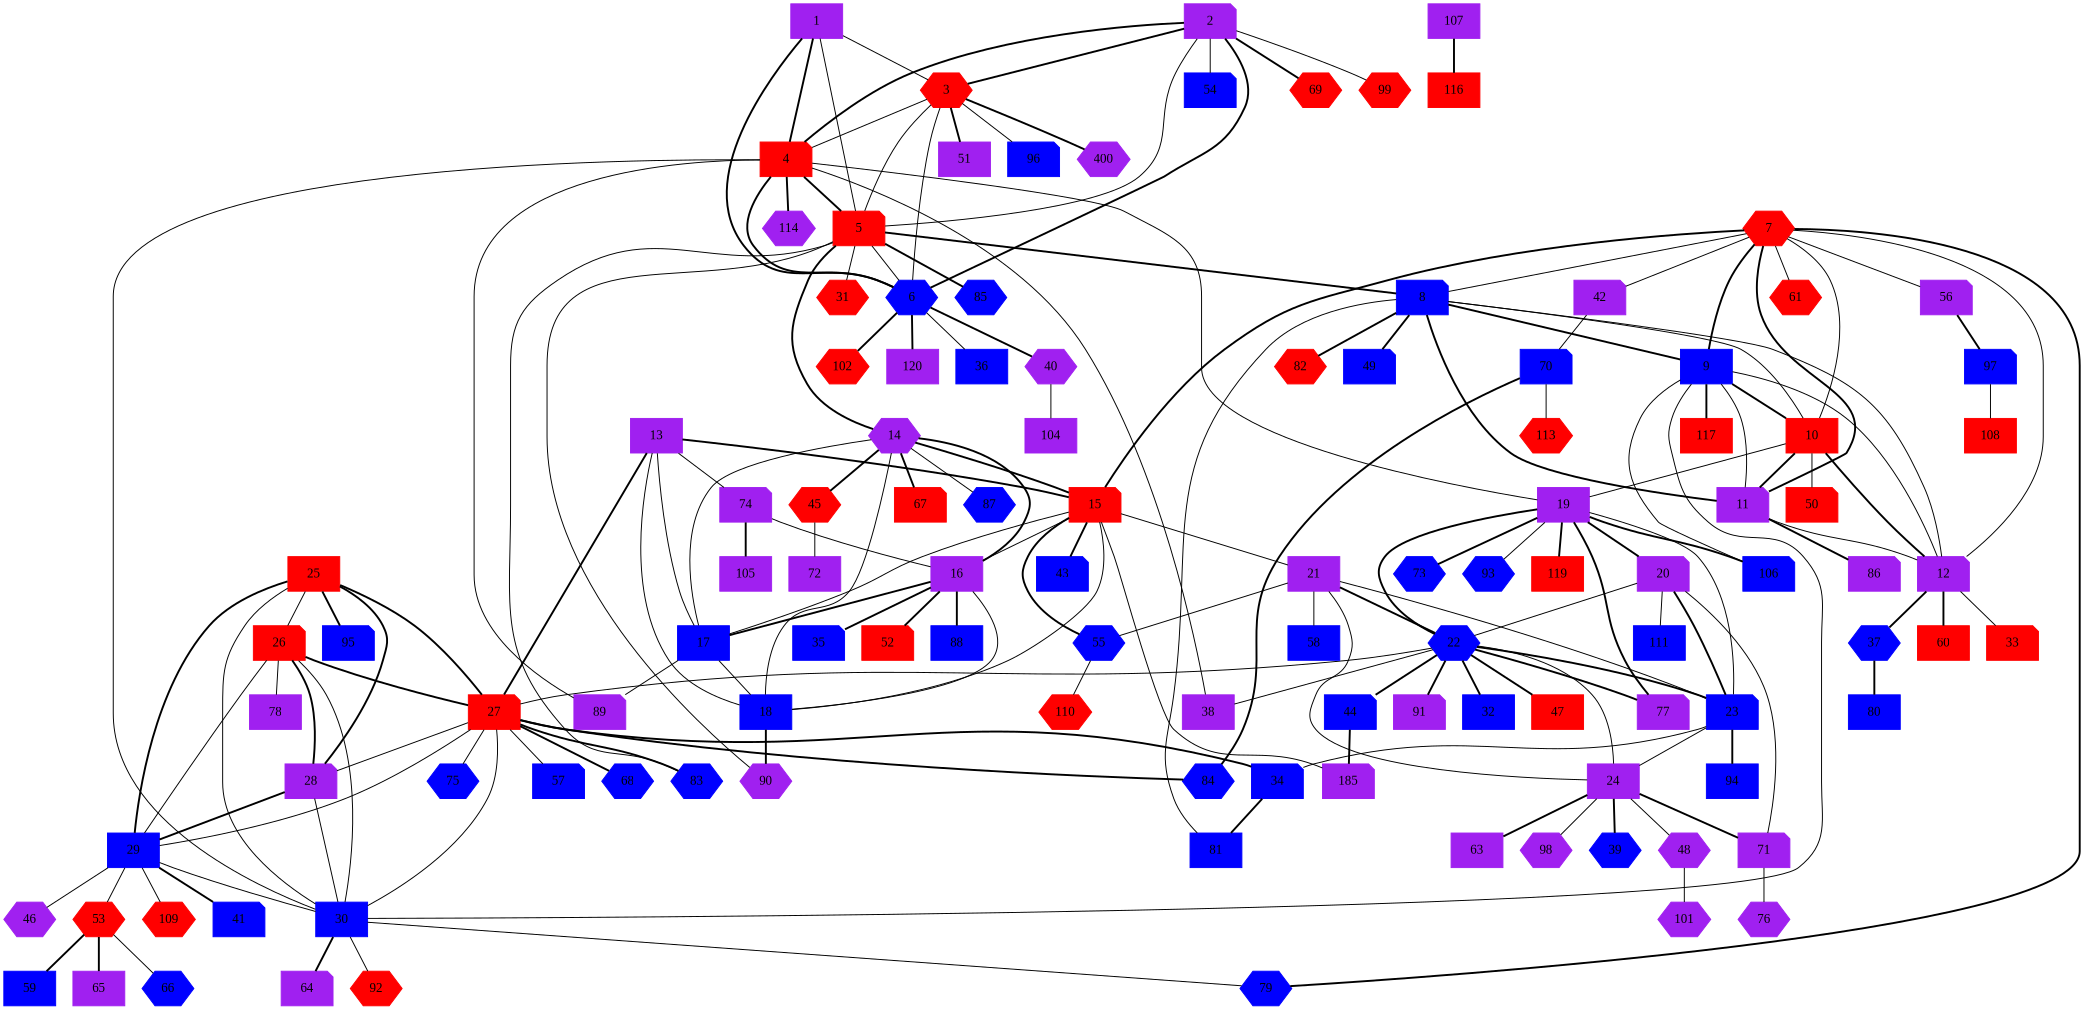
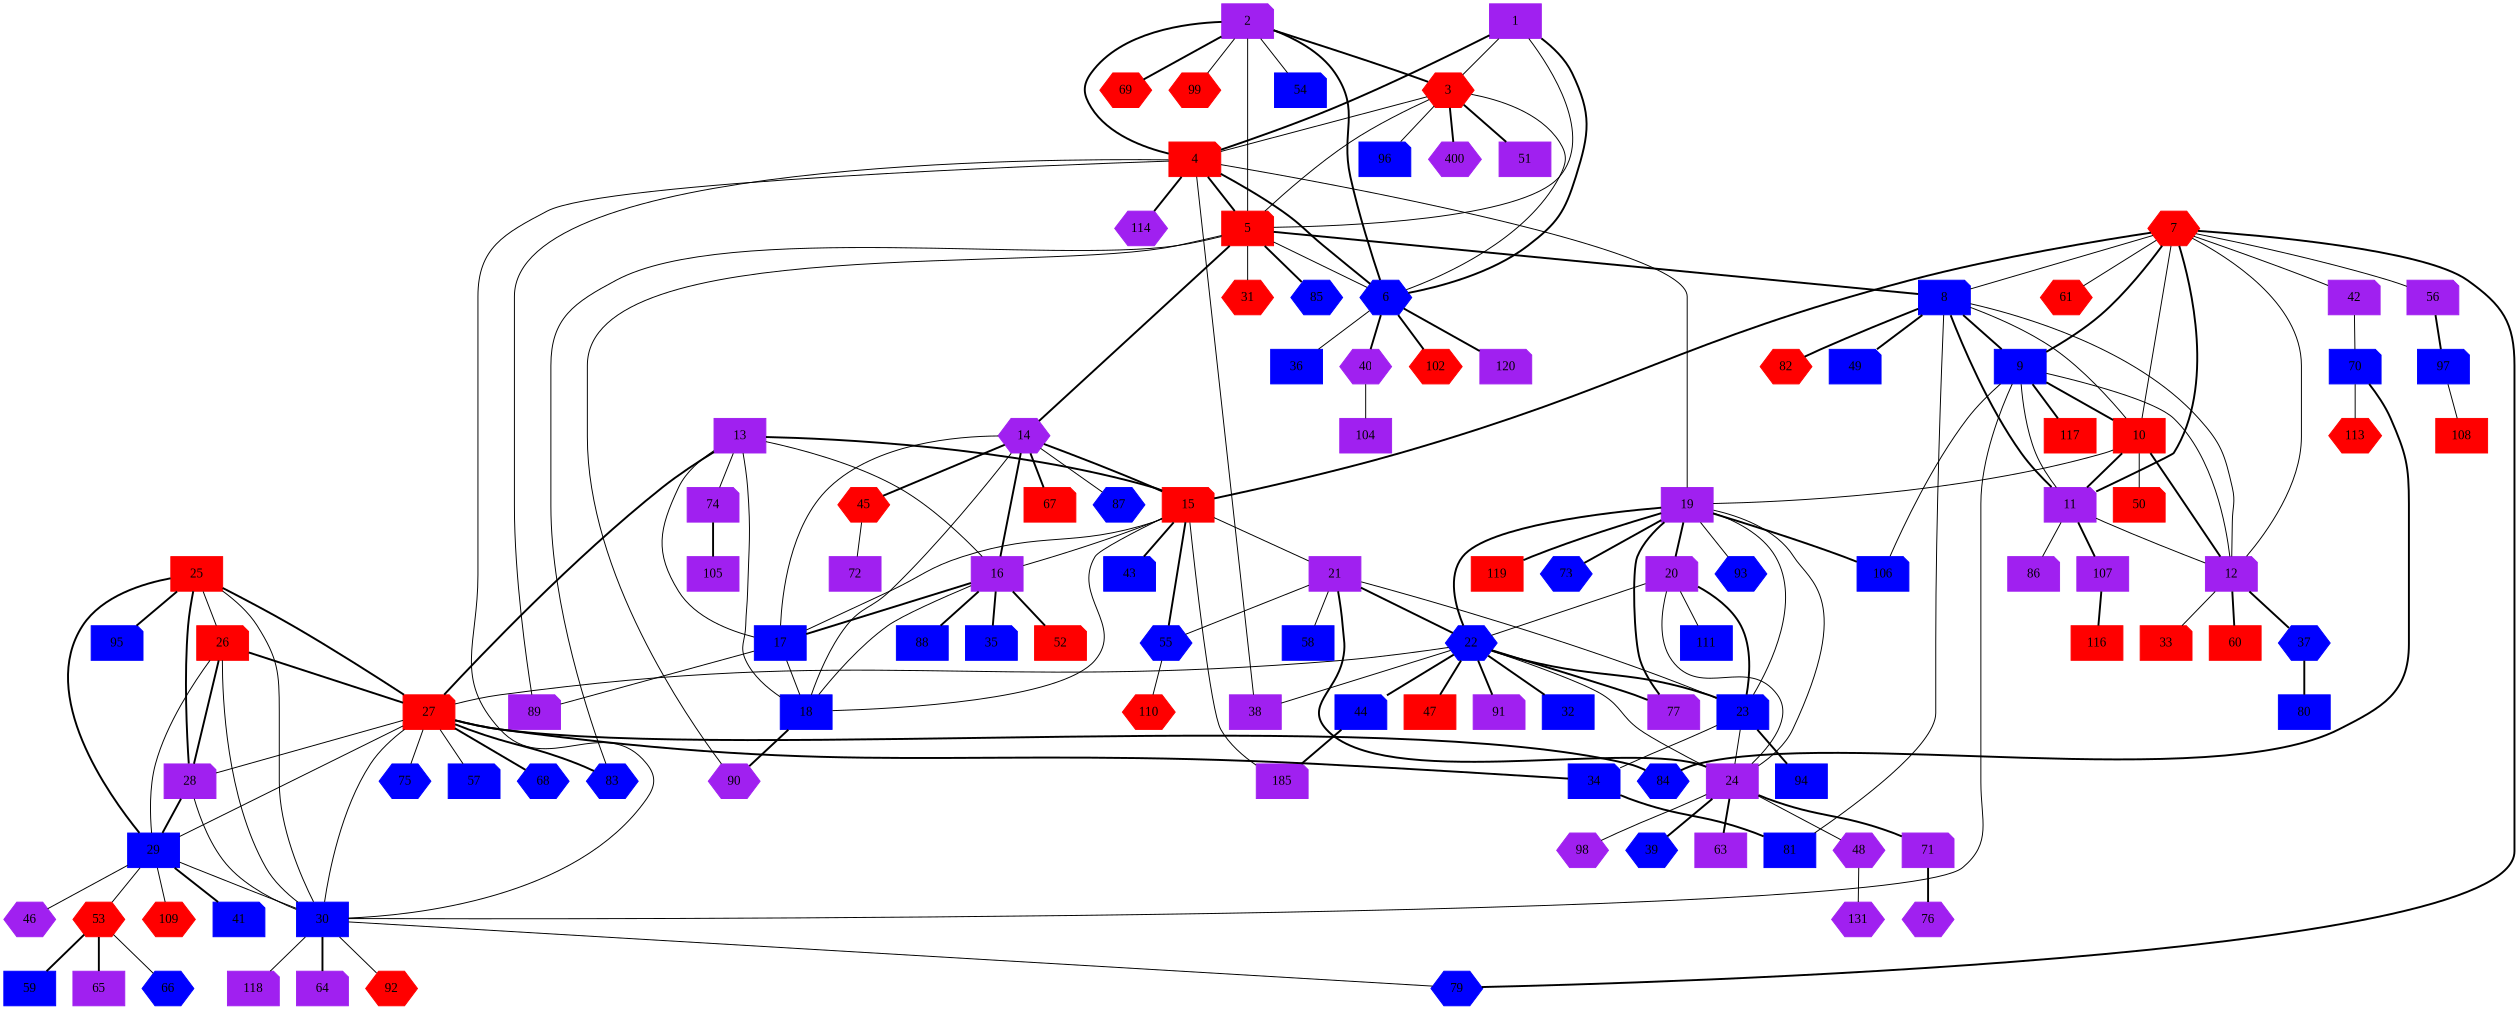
  graph {
    fontname="Liberation Serif"
    node [color=blue fontname="Liberation Serif" shape=note style=filled]
    edge [fontname="Liberation Serif" style=solid]
    1 [color=purple shape=box]
    3 [color=red shape=hexagon]
    4 [color=red]
    5 [color=red]
    6 [shape=hexagon]
    2 [color=purple]
    54
    69 [color=red shape=hexagon]
    99 [color=red shape=hexagon]
    51 [color=purple shape=box]
    96
    n12 [color=purple label=400 shape=hexagon]
    19 [color=purple shape=box]
    30 [shape=box]
    38 [color=purple shape=box]
    89 [color=purple]
    114 [color=purple shape=hexagon]
    8
    14 [color=purple shape=hexagon]
    31 [color=red shape=hexagon]
    83 [shape=hexagon]
    85 [shape=hexagon]
    90 [color=purple shape=hexagon]
    36 [shape=box]
    40 [color=purple shape=hexagon]
    102 [color=red shape=hexagon]
-   120 [color=purple shape=box]
+   120 [color=purple]
    106
    20 [color=purple]
    22 [shape=hexagon]
    23
    24 [color=purple shape=box]
    73 [shape=hexagon]
    93 [shape=hexagon]
    119 [color=red shape=box]
    77 [color=purple]
    79 [shape=hexagon]
    64 [color=purple]
    92 [color=red shape=hexagon]
+   118 [color=purple]
    9 [shape=box]
    10 [color=red shape=box]
    11 [color=purple]
    12 [color=purple]
    49
    81 [shape=box]
    82 [color=red shape=hexagon]
    15 [color=red]
    16 [color=purple shape=box]
    17 [shape=box]
    18 [shape=box]
    45 [color=red shape=hexagon]
    67 [color=red]
    87 [shape=hexagon]
    104 [color=purple shape=box]
    7 [color=red shape=hexagon]
    42 [color=purple]
    56 [color=purple]
    61 [color=red shape=hexagon]
    117 [color=red shape=box]
    50 [color=red]
    86 [color=purple]
    107 [color=purple shape=box]
    33 [color=red]
    37 [shape=hexagon]
    60 [color=red shape=box]
    21 [color=purple shape=box]
    43
    55 [shape=hexagon]
    n70 [color=purple label=185]
    70
    97
    116 [color=red shape=box]
    80 [shape=box]
    13 [color=purple shape=box]
    27 [color=red]
    74 [color=purple]
    35
    52 [color=red]
    88 [shape=box]
    34
    28 [color=purple]
    29 [shape=box]
    57
    68 [shape=hexagon]
    75 [shape=hexagon]
    84 [shape=hexagon]
    105 [color=purple shape=box]
    72 [color=purple shape=box]
    58 [shape=box]
    110 [color=red shape=hexagon]
    111 [shape=box]
    32 [shape=box]
    44
    47 [color=red shape=box]
    91 [color=purple]
    94 [shape=box]
    39 [shape=hexagon]
    48 [color=purple shape=hexagon]
    63 [color=purple shape=box]
    71 [color=purple]
    98 [color=purple shape=hexagon]
-   101 [color=purple shape=hexagon]
+   101 [color=purple shape=hexagon label=131]
    76 [color=purple shape=hexagon]
    25 [color=red shape=box]
    26 [color=red]
    95
-   78 [color=purple shape=box]
    41
    46 [color=purple shape=hexagon]
    53 [color=red shape=hexagon]
    109 [color=red shape=hexagon]
    59 [shape=box]
    65 [color=purple shape=box]
    66 [shape=hexagon]
    113 [color=red shape=hexagon]
    108 [color=red shape=box]
    1 -- 3
    1 -- 4 [style=bold]
    1 -- 5
    1 -- 6 [style=bold]
    3 -- 4
    3 -- 5
    3 -- 6
    3 -- 51 [style=bold]
    3 -- 96
    3 -- n12 [style=bold]
    4 -- 5 [style=bold]
    4 -- 6 [style=bold]
    4 -- 19
    4 -- 30
    4 -- 38
    4 -- 89
    4 -- 114 [style=bold]
    5 -- 6
    5 -- 8 [style=bold]
    5 -- 14 [style=bold]
    5 -- 31
    5 -- 83
    5 -- 85 [style=bold]
    5 -- 90
    6 -- 36
    6 -- 40 [style=bold]
    6 -- 102 [style=bold]
    6 -- 120 [style=bold]
    2 -- 3 [style=bold]
    2 -- 4 [style=bold]
    2 -- 5
    2 -- 6 [style=bold]
    2 -- 54
    2 -- 69 [style=bold]
    2 -- 99
    19 -- 106 [style=bold]
    19 -- 20 [style=bold]
    19 -- 22 [style=bold]
    19 -- 23
+   19 -- 24
    19 -- 73 [style=bold]
    19 -- 93
    19 -- 119 [style=bold]
    19 -- 77 [style=bold]
    30 -- 79
    30 -- 64 [style=bold]
    30 -- 92
+   30 -- 118
    8 -- 9 [style=bold]
    8 -- 10
    8 -- 11 [style=bold]
    8 -- 12
    8 -- 49 [style=bold]
    8 -- 81
    8 -- 82 [style=bold]
    14 -- 15 [style=bold]
    14 -- 16 [style=bold]
    14 -- 17
    14 -- 18
    14 -- 45 [style=bold]
    14 -- 67 [style=bold]
    14 -- 87
    40 -- 104
    20 -- 22
    20 -- 23 [style=bold]
-   20 -- 71
+   20 -- 24
    20 -- 111
    22 -- 38
    22 -- 23 [style=bold]
    22 -- 24
    22 -- 77 [style=bold]
    22 -- 27
    22 -- 32 [style=bold]
    22 -- 44 [style=bold]
    22 -- 47 [style=bold]
    22 -- 91 [style=bold]
    23 -- 24
    23 -- 34
    23 -- 94 [style=bold]
    24 -- 39 [style=bold]
    24 -- 48
    24 -- 63 [style=bold]
    24 -- 71 [style=bold]
    24 -- 98
    9 -- 30
    9 -- 106
    9 -- 10 [style=bold]
    9 -- 11
    9 -- 12
    9 -- 117 [style=bold]
    10 -- 19
    10 -- 11 [style=bold]
    10 -- 12 [style=bold]
    10 -- 50
    11 -- 12
-   11 -- 86 [style=bold]
+   11 -- 86
+   11 -- 107 [style=bold]
    12 -- 33
    12 -- 37 [style=bold]
    12 -- 60 [style=bold]
    15 -- 16
    15 -- 17
    15 -- 18
    15 -- 21
    15 -- 43 [style=bold]
    15 -- 55 [style=bold]
    15 -- n70
    16 -- 17 [style=bold]
    16 -- 18
    16 -- 35 [style=bold]
    16 -- 52 [style=bold]
    16 -- 88 [style=bold]
    17 -- 89
    17 -- 18
    18 -- 90 [style=bold]
    45 -- 72
    7 -- 8
    7 -- 79 [style=bold]
    7 -- 9 [style=bold]
    7 -- 10
    7 -- 11 [style=bold]
    7 -- 12
    7 -- 15 [style=bold]
    7 -- 42
    7 -- 56
    7 -- 61
    42 -- 70
    56 -- 97 [style=bold]
    107 -- 116 [style=bold]
    37 -- 80 [style=bold]
    21 -- 22 [style=bold]
    21 -- 23
-   21 -- 24
+   21 -- 24 [style=bold]
    21 -- 55
    21 -- 58
    55 -- 110
    70 -- 84 [style=bold]
    70 -- 113
    97 -- 108
    13 -- 15 [style=bold]
-   74 -- 16
+   13 -- 16
    13 -- 17
    13 -- 18
    13 -- 27 [style=bold]
    13 -- 74
    27 -- 30
    27 -- 83 [style=bold]
    27 -- 34 [style=bold]
    27 -- 28
    27 -- 29
    27 -- 57
    27 -- 68 [style=bold]
    27 -- 75
    27 -- 84 [style=bold]
    74 -- 105 [style=bold]
    34 -- 81 [style=bold]
    28 -- 30
    28 -- 29 [style=bold]
    29 -- 30
    29 -- 41 [style=bold]
    29 -- 46
    29 -- 53
    29 -- 109
    44 -- n70 [style=bold]
    48 -- 101
-   71 -- 76
+   71 -- 76 [style=bold]
    25 -- 30
    25 -- 27 [style=bold]
    25 -- 28 [style=bold]
    25 -- 29 [style=bold]
    25 -- 26
    25 -- 95 [style=bold]
    26 -- 30
    26 -- 27 [style=bold]
    26 -- 28 [style=bold]
    26 -- 29
-   26 -- 78
    53 -- 59 [style=bold]
    53 -- 65 [style=bold]
    53 -- 66
  }
